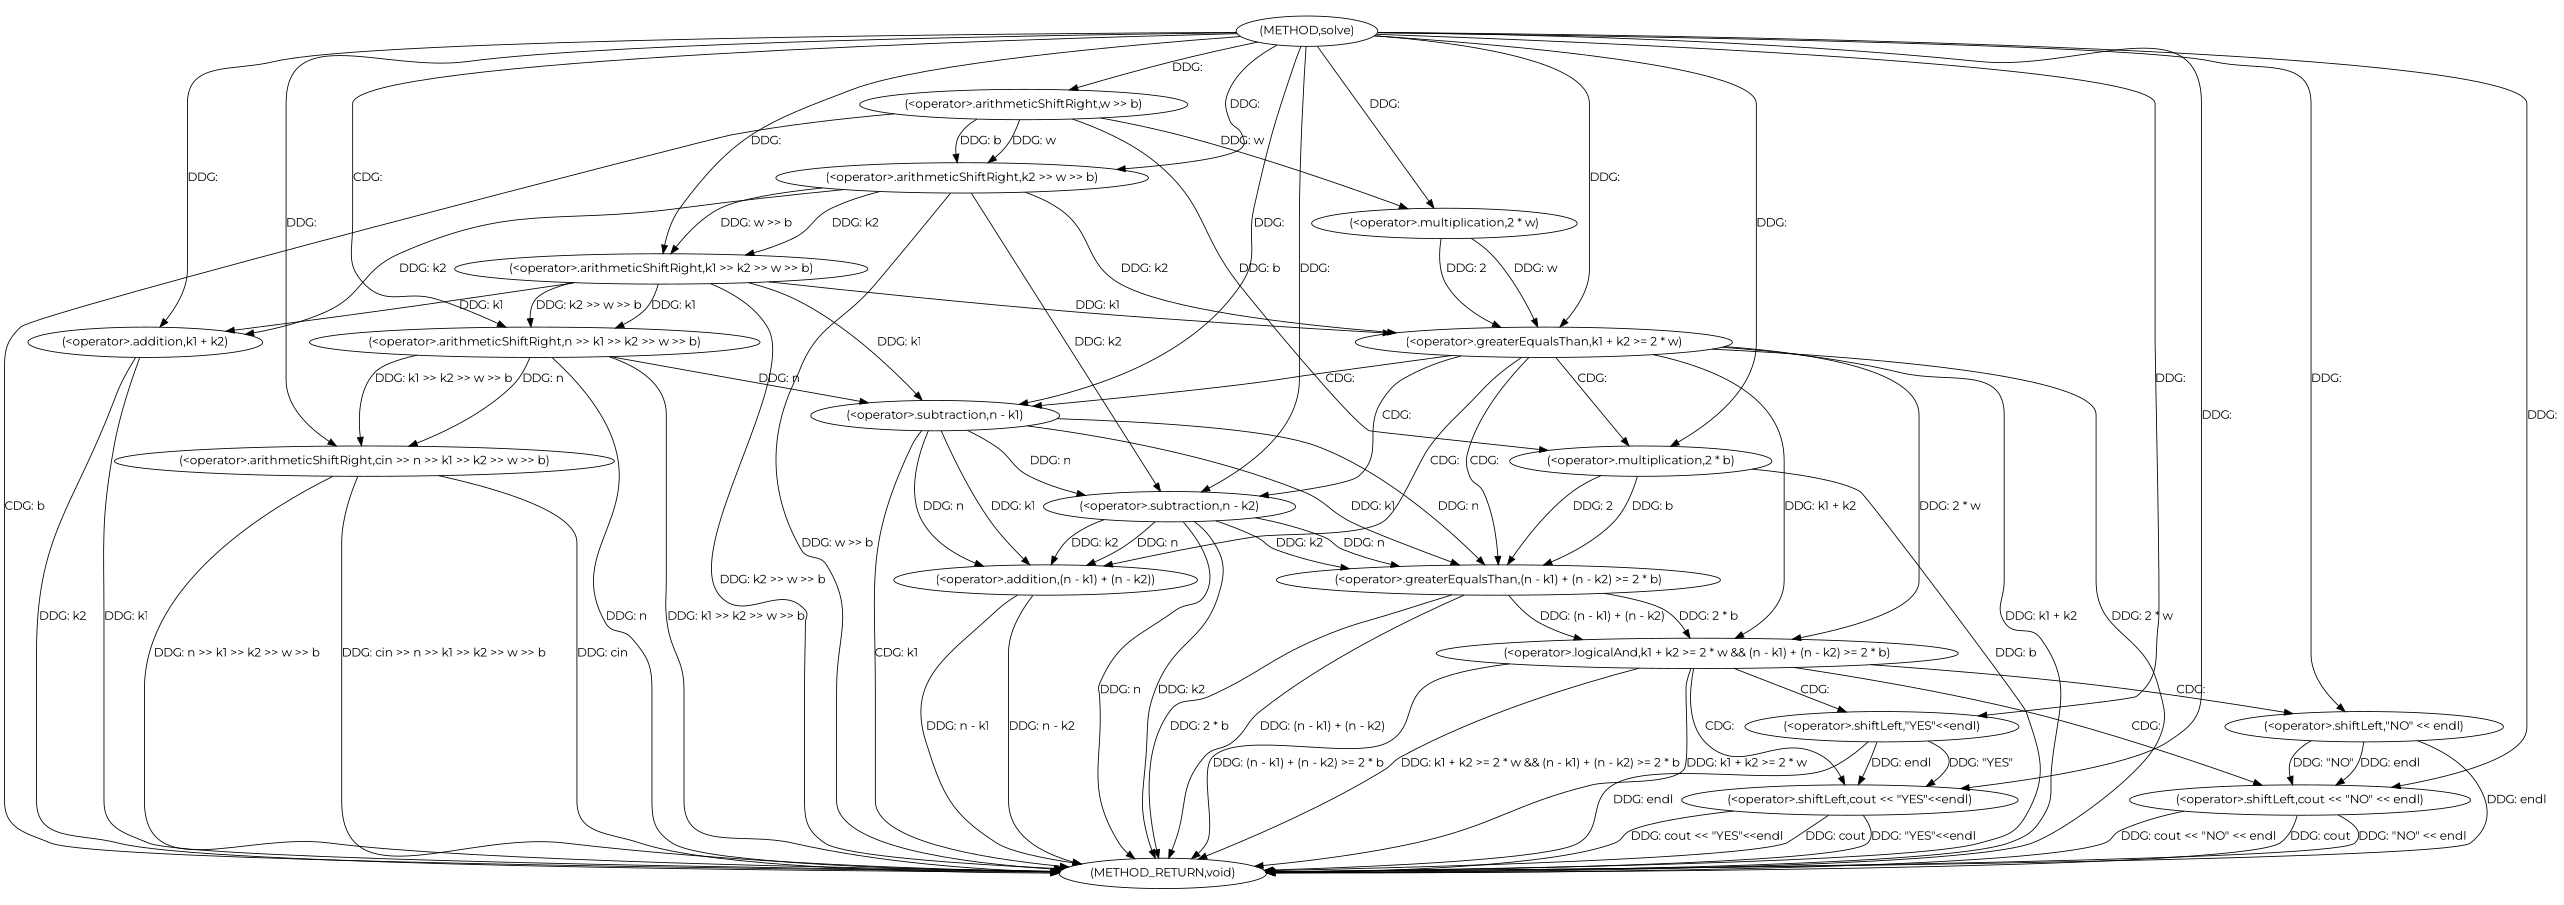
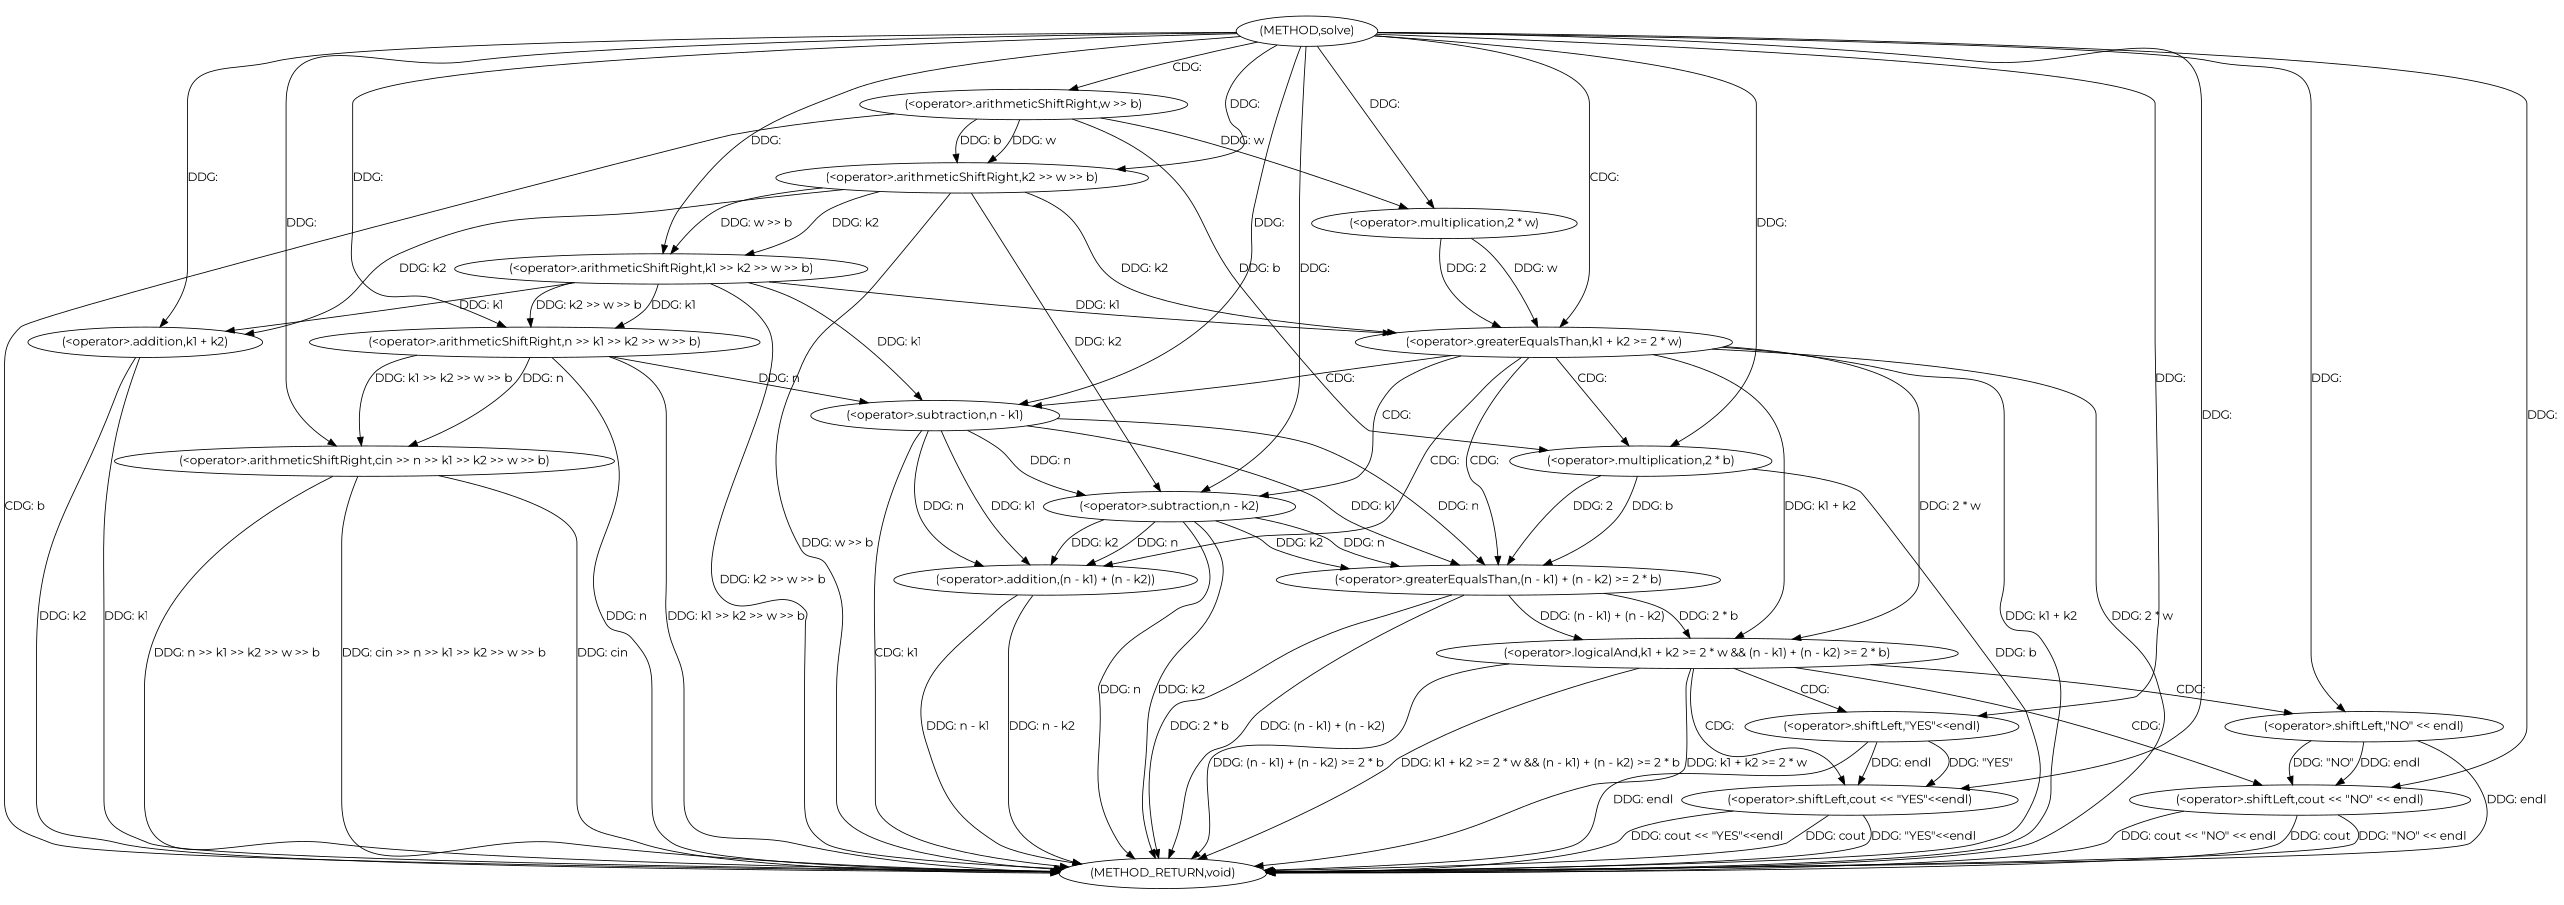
  digraph {
    fontname=Montserrat
    node [fontname=Montserrat]
    edge [fontname=Montserrat]
    n1 [label="(METHOD,solve)"]
    n2 [label="(<operator>.arithmeticShiftRight,cin >> n >> k1 >> k2 >> w >> b)"]
    n3 [label="(<operator>.arithmeticShiftRight,n >> k1 >> k2 >> w >> b)"]
    n4 [label="(<operator>.shiftLeft,cout << \"YES\"<<endl)"]
    n5 [label="(<operator>.arithmeticShiftRight,k1 >> k2 >> w >> b)"]
    n6 [label="(<operator>.greaterEqualsThan,k1 + k2 >= 2 * w)"]
    n7 [label="(<operator>.shiftLeft,cout << \"NO\" << endl)"]
    n8 [label="(<operator>.arithmeticShiftRight,k2 >> w >> b)"]
    n9 [label="(<operator>.addition,k1 + k2)"]
    n10 [label="(<operator>.multiplication,2 * w)"]
    n11 [label="(<operator>.multiplication,2 * b)"]
    n12 [label="(<operator>.shiftLeft,\"YES\"<<endl)"]
    n13 [label="(<operator>.arithmeticShiftRight,w >> b)"]
    n14 [label="(<operator>.subtraction,n - k1)"]
    n15 [label="(<operator>.subtraction,n - k2)"]
    n16 [label="(<operator>.shiftLeft,\"NO\" << endl)"]
    n17 [label="(METHOD_RETURN,void)"]
    n18 [label="(<operator>.logicalAnd,k1 + k2 >= 2 * w && (n - k1) + (n - k2) >= 2 * b)"]
    n19 [label="(<operator>.greaterEqualsThan,(n - k1) + (n - k2) >= 2 * b)"]
    n20 [label="(<operator>.addition,(n - k1) + (n - k2))"]
    n1 -> n2 [label="DDG: "]
-   n1 -> n3 [label="CDG: "]
+   n1 -> n3 [label="DDG: "]
    n1 -> n4 [label="DDG: "]
    n1 -> n5 [label="DDG: "]
-   n1 -> n6 [label="DDG: "]
+   n1 -> n6 [label="CDG: "]
    n1 -> n7 [label="DDG: "]
    n1 -> n8 [label="DDG: "]
    n1 -> n9 [label="DDG: "]
    n1 -> n10 [label="DDG: "]
    n1 -> n11 [label="DDG: "]
    n1 -> n12 [label="DDG: "]
-   n1 -> n13 [label="DDG: "]
+   n1 -> n13 [label="CDG: "]
    n1 -> n14 [label="DDG: "]
    n1 -> n15 [label="DDG: "]
    n1 -> n16 [label="DDG: "]
    n2 -> n17 [label="DDG: n >> k1 >> k2 >> w >> b"]
    n2 -> n17 [label="DDG: cin >> n >> k1 >> k2 >> w >> b"]
    n2 -> n17 [label="DDG: cin"]
    n3 -> n2 [label="DDG: k1 >> k2 >> w >> b"]
    n3 -> n2 [label="DDG: n"]
    n3 -> n14 [label="DDG: n"]
    n3 -> n17 [label="DDG: n"]
    n3 -> n17 [label="DDG: k1 >> k2 >> w >> b"]
    n4 -> n17 [label="DDG: cout"]
    n4 -> n17 [label="DDG: \"YES\"<<endl"]
    n4 -> n17 [label="DDG: cout << \"YES\"<<endl"]
    n5 -> n3 [label="DDG: k2 >> w >> b"]
    n5 -> n3 [label="DDG: k1"]
    n5 -> n6 [label="DDG: k1"]
    n5 -> n9 [label="DDG: k1"]
    n5 -> n14 [label="DDG: k1"]
    n5 -> n17 [label="DDG: k2 >> w >> b"]
    n6 -> n11 [label="CDG: "]
    n6 -> n14 [label="CDG: "]
    n6 -> n15 [label="CDG: "]
    n6 -> n17 [label="DDG: k1 + k2"]
    n6 -> n17 [label="DDG: 2 * w"]
    n6 -> n18 [label="DDG: 2 * w"]
    n6 -> n18 [label="DDG: k1 + k2"]
    n6 -> n19 [label="CDG: "]
    n6 -> n20 [label="CDG: "]
    n7 -> n17 [label="DDG: cout"]
    n7 -> n17 [label="DDG: \"NO\" << endl"]
    n7 -> n17 [label="DDG: cout << \"NO\" << endl"]
    n8 -> n5 [label="DDG: w >> b"]
    n8 -> n5 [label="DDG: k2"]
    n8 -> n6 [label="DDG: k2"]
    n8 -> n9 [label="DDG: k2"]
    n8 -> n15 [label="DDG: k2"]
    n8 -> n17 [label="DDG: w >> b"]
    n9 -> n17 [label="DDG: k1"]
    n9 -> n17 [label="DDG: k2"]
    n10 -> n6 [label="DDG: w"]
    n10 -> n6 [label="DDG: 2"]
    n11 -> n17 [label="DDG: b"]
    n11 -> n19 [label="DDG: 2"]
    n11 -> n19 [label="DDG: b"]
    n12 -> n4 [label="DDG: \"YES\""]
    n12 -> n4 [label="DDG: endl"]
    n12 -> n17 [label="DDG: endl"]
    n13 -> n8 [label="DDG: w"]
    n13 -> n8 [label="DDG: b"]
    n13 -> n10 [label="DDG: w"]
    n13 -> n11 [label="DDG: b"]
    n13 -> n17 [label="CDG: b"]
    n14 -> n15 [label="DDG: n"]
    n14 -> n17 [label="CDG: k1"]
    n14 -> n19 [label="DDG: n"]
    n14 -> n19 [label="DDG: k1"]
    n14 -> n20 [label="DDG: n"]
    n14 -> n20 [label="DDG: k1"]
    n15 -> n17 [label="DDG: n"]
    n15 -> n17 [label="DDG: k2"]
    n15 -> n19 [label="DDG: k2"]
    n15 -> n19 [label="DDG: n"]
    n15 -> n20 [label="DDG: k2"]
    n15 -> n20 [label="DDG: n"]
    n16 -> n7 [label="DDG: \"NO\""]
    n16 -> n7 [label="DDG: endl"]
    n16 -> n17 [label="DDG: endl"]
    n18 -> n4 [label="CDG: "]
    n18 -> n7 [label="CDG: "]
    n18 -> n12 [label="CDG: "]
    n18 -> n16 [label="CDG: "]
    n18 -> n17 [label="DDG: k1 + k2 >= 2 * w"]
    n18 -> n17 [label="DDG: (n - k1) + (n - k2) >= 2 * b"]
    n18 -> n17 [label="DDG: k1 + k2 >= 2 * w && (n - k1) + (n - k2) >= 2 * b"]
    n19 -> n17 [label="DDG: (n - k1) + (n - k2)"]
    n19 -> n17 [label="DDG: 2 * b"]
    n19 -> n18 [label="DDG: (n - k1) + (n - k2)"]
    n19 -> n18 [label="DDG: 2 * b"]
    n20 -> n17 [label="DDG: n - k1"]
    n20 -> n17 [label="DDG: n - k2"]
  }
